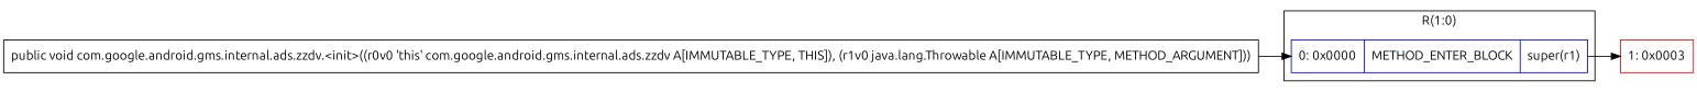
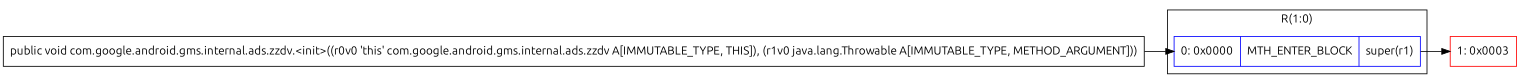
  digraph {
    rankdir=LR
    fontname=Ubuntu
    node [shape=record fontname=Ubuntu]
    edge [fontname=Ubuntu]
-   n1 [color=blue label="{0\:\ 0x0000|METHOD_ENTER_BLOCK\l|super(r1)\l}"]
+   n1 [color=blue label="{0\:\ 0x0000|MTH_ENTER_BLOCK\l|super(r1)\l}"]
    n2 [color=red label="{1\:\ 0x0003}"]
    n3 [label="{public void com.google.android.gms.internal.ads.zzdv.\<init\>((r0v0 'this' com.google.android.gms.internal.ads.zzdv A[IMMUTABLE_TYPE, THIS]), (r1v0 java.lang.Throwable A[IMMUTABLE_TYPE, METHOD_ARGUMENT])) }"]
    subgraph cluster_1 {
      label="R(1:0)"
      n1
    }
    n1 -> n2
    n3 -> n1
  }
